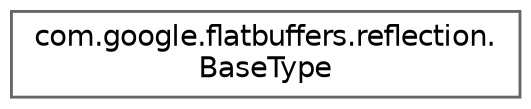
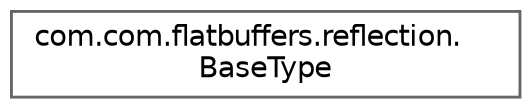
  digraph {
    rankdir=TB
-   n1 [color=grey40 fillcolor=white fontname=Helvetica fontsize=10 height=0.2 label="com.google.flatbuffers.reflection.\lBaseType" shape=box style=filled width=0.4]
+   n1 [color=grey40 fillcolor=white fontname=Helvetica fontsize=10 height=0.2 label="com.com.flatbuffers.reflection.\lBaseType" shape=box style=filled width=0.4]
  }
